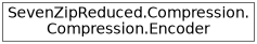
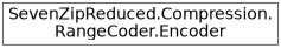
  digraph {
    rankdir=LR
-   n1 [color=black fillcolor=white fontname=Helvetica fontsize=24 height=0.2 label="SevenZipReduced.Compression.\lCompression.Encoder" shape=record style=filled width=0.4]
+   n1 [color=black fillcolor=white fontname=Helvetica fontsize=24 height=0.2 label="SevenZipReduced.Compression.\lRangeCoder.Encoder" shape=record style=filled width=0.4]
  }
